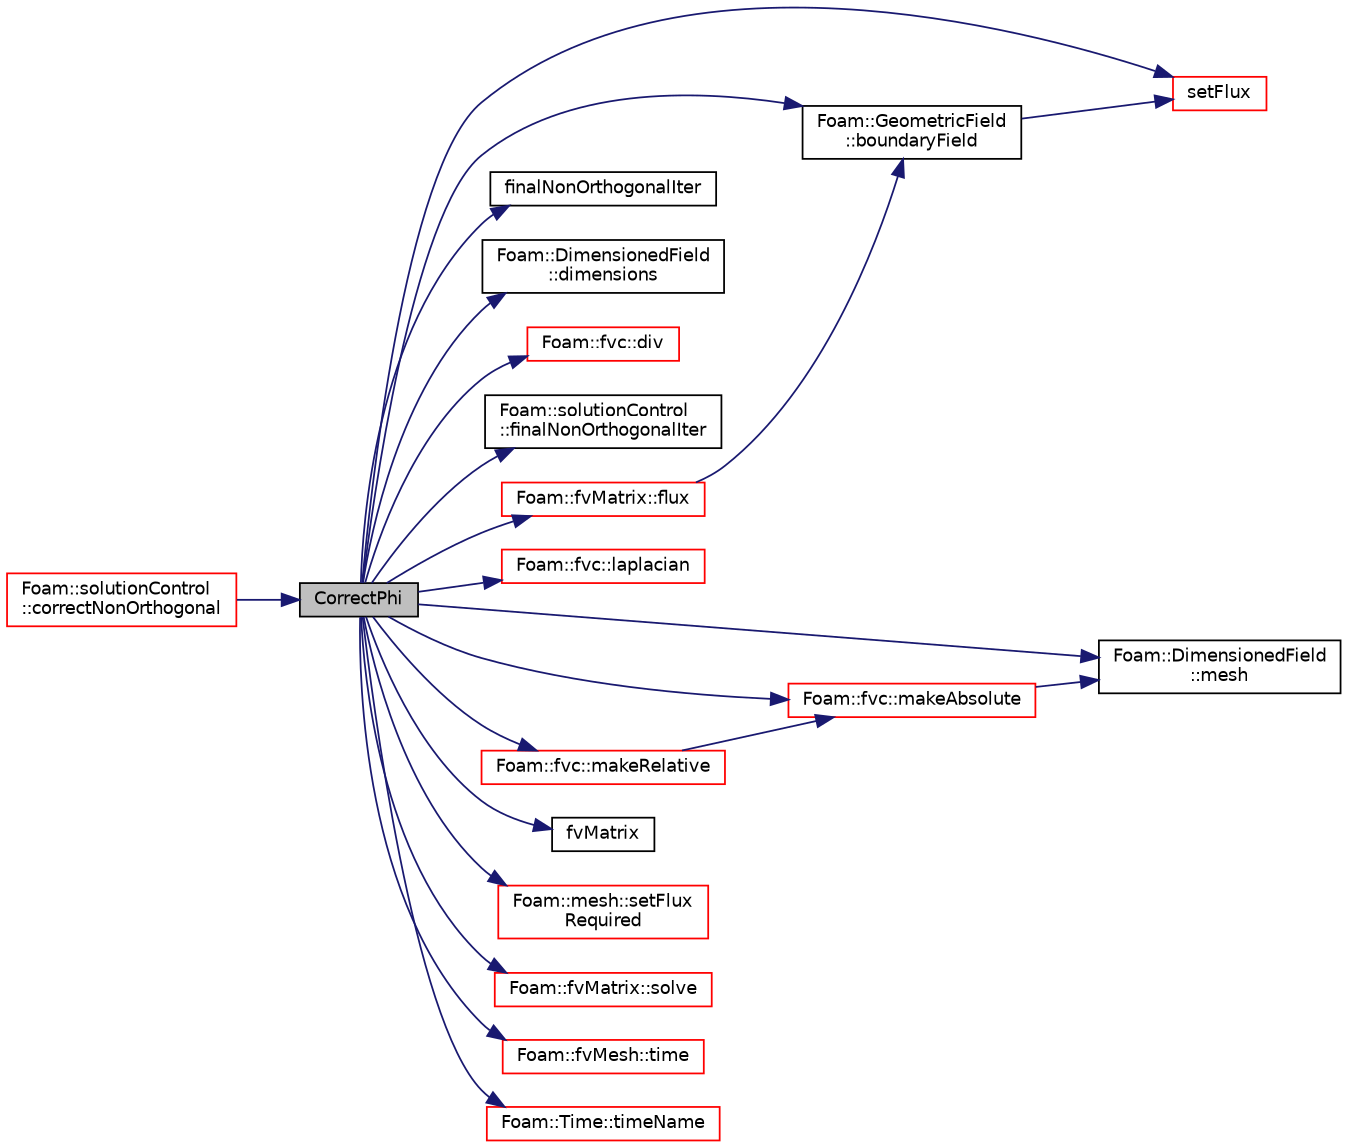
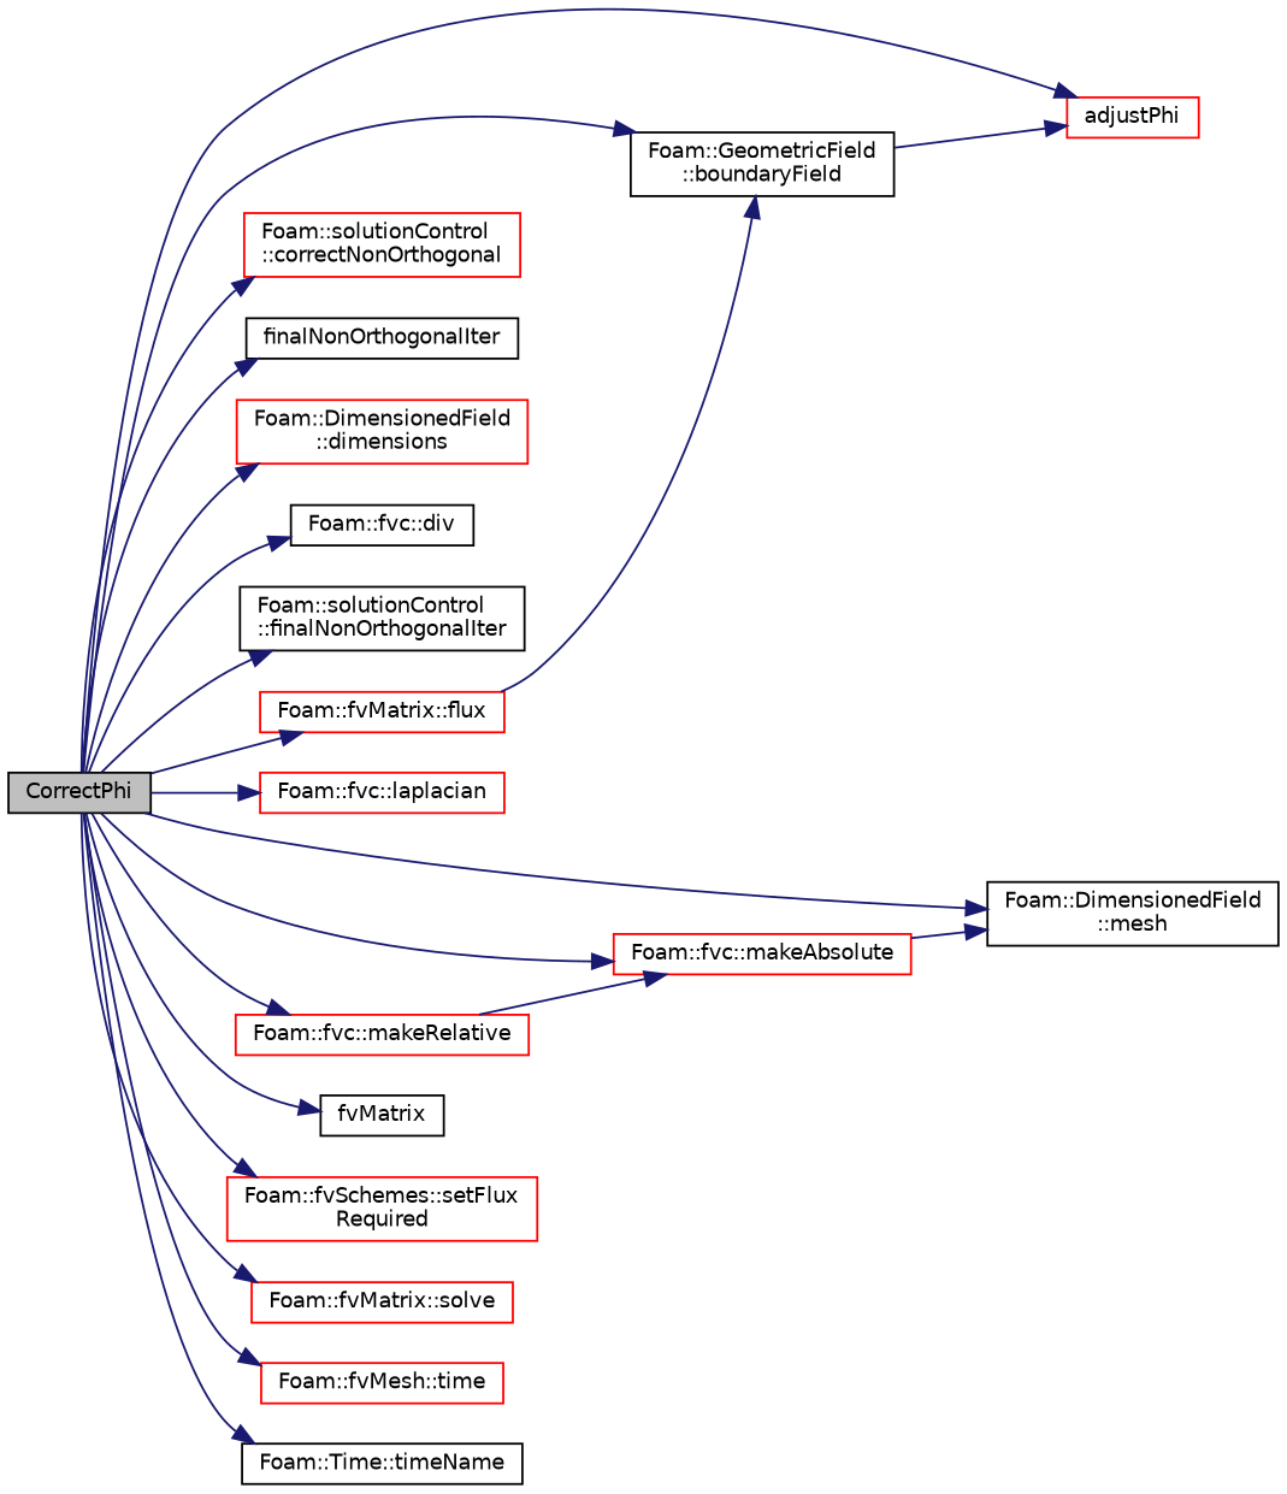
  digraph {
    rankdir=LR
    node [color=red fontname=Helvetica fontsize=10 shape=record]
    edge [color=midnightblue fontname=Helvetica fontsize=10 labelfontname=Helvetica labelfontsize=10 style=solid]
    n1 [color=black fillcolor=grey75 fontcolor=black height=0.2 label=CorrectPhi style=filled width=0.4]
-   n2 [height=0.2 label=setFlux width=0.4]
+   n2 [height=0.2 label=adjustPhi width=0.4]
    n3 [color=black height=0.2 label="Foam::GeometricField\l::boundaryField" width=0.4]
    n4 [height=0.2 label="Foam::solutionControl\l::correctNonOrthogonal" width=0.4]
    n5 [color=black height=0.2 label=finalNonOrthogonalIter width=0.4]
-   n6 [color=black height=0.2 label="Foam::DimensionedField\l::dimensions" width=0.4]
-   n7 [height=0.2 label="Foam::fvc::div" width=0.4]
+   n6 [height=0.2 label="Foam::DimensionedField\l::dimensions" width=0.4]
+   n7 [color=black height=0.2 label="Foam::fvc::div" width=0.4]
    n8 [color=black height=0.2 label="Foam::solutionControl\l::finalNonOrthogonalIter" width=0.4]
    n9 [height=0.2 label="Foam::fvMatrix::flux" width=0.4]
    n10 [height=0.2 label="Foam::fvc::laplacian" width=0.4]
    n11 [color=black height=0.2 label="Foam::DimensionedField\l::mesh" width=0.4]
    n12 [height=0.2 label="Foam::fvc::makeAbsolute" width=0.4]
    n13 [height=0.2 label="Foam::fvc::makeRelative" width=0.4]
    n14 [color=black height=0.2 label=fvMatrix width=0.4]
-   n15 [height=0.2 label="Foam::mesh::setFlux\lRequired" width=0.4]
+   n15 [height=0.2 label="Foam::fvSchemes::setFlux\lRequired" width=0.4]
    n16 [height=0.2 label="Foam::fvMatrix::solve" width=0.4]
    n17 [height=0.2 label="Foam::fvMesh::time" width=0.4]
-   n18 [height=0.2 label="Foam::Time::timeName" width=0.4]
+   n18 [color=black height=0.2 label="Foam::Time::timeName" width=0.4]
    n1 -> n2
    n1 -> n3
-   n4 -> n1
+   n1 -> n4
    n1 -> n5
    n1 -> n6
    n1 -> n7
    n1 -> n8
    n1 -> n9
    n1 -> n10
    n1 -> n11
    n1 -> n12
    n1 -> n13
    n1 -> n14
    n1 -> n15
    n1 -> n16
    n1 -> n17
    n1 -> n18
    n3 -> n2
    n9 -> n3
    n12 -> n11
    n13 -> n12
  }
